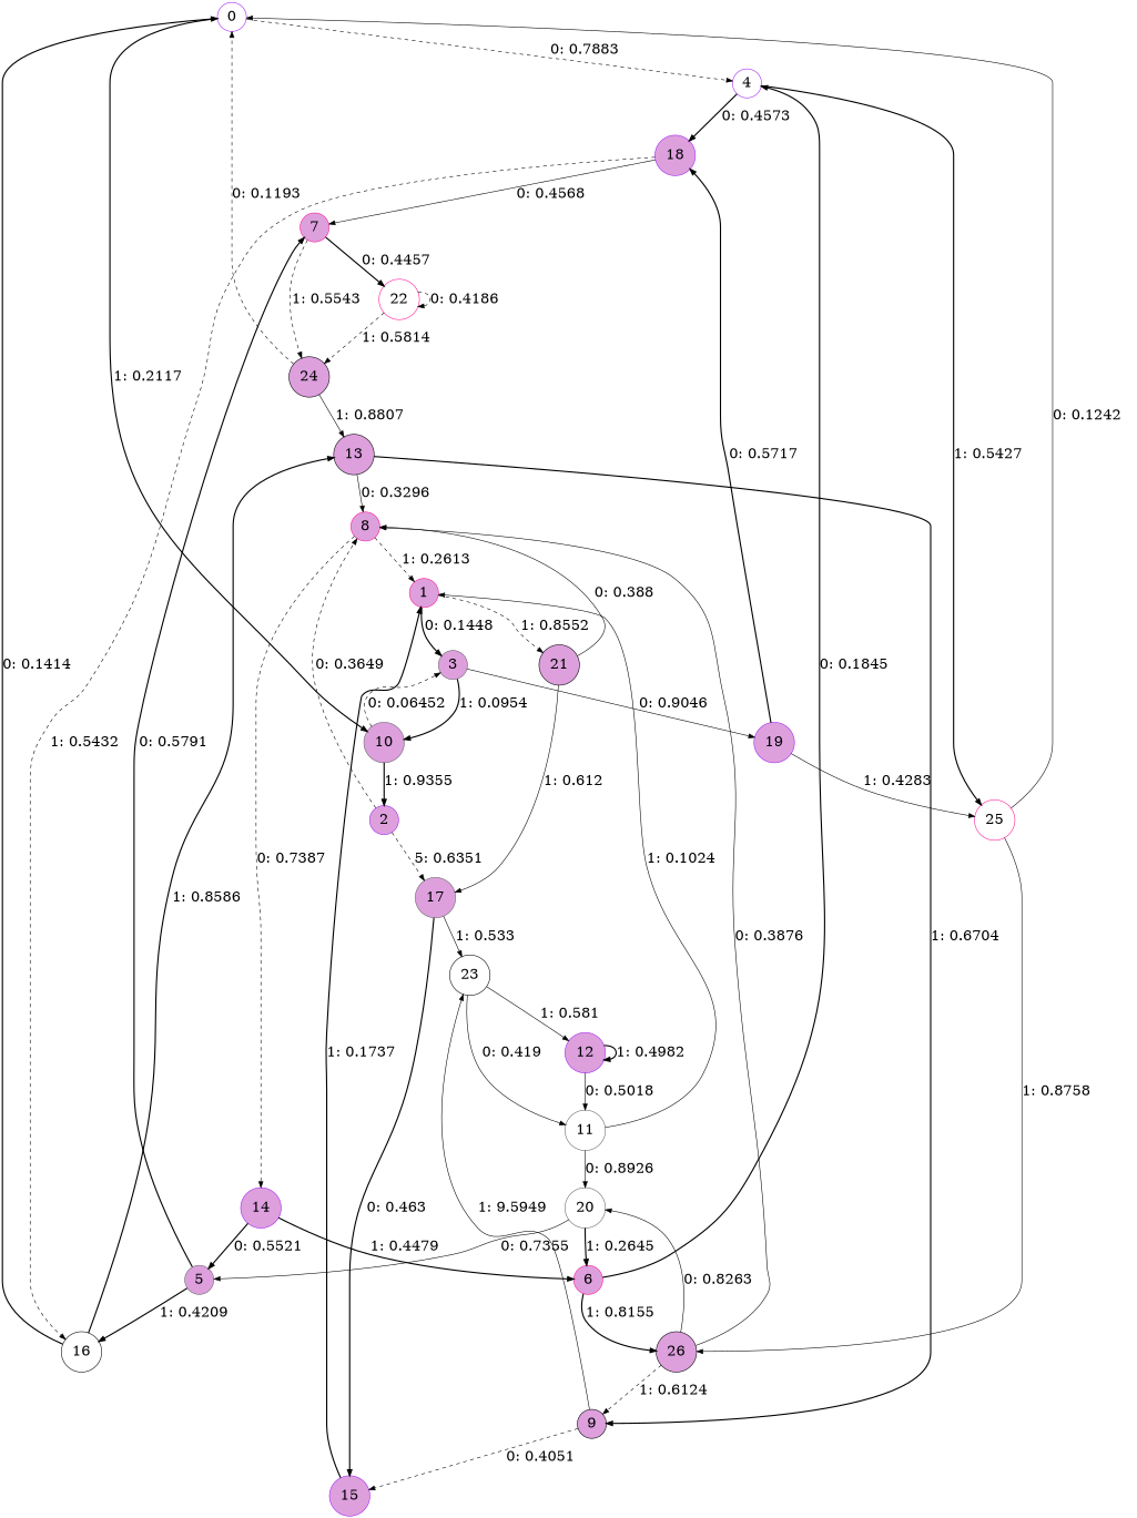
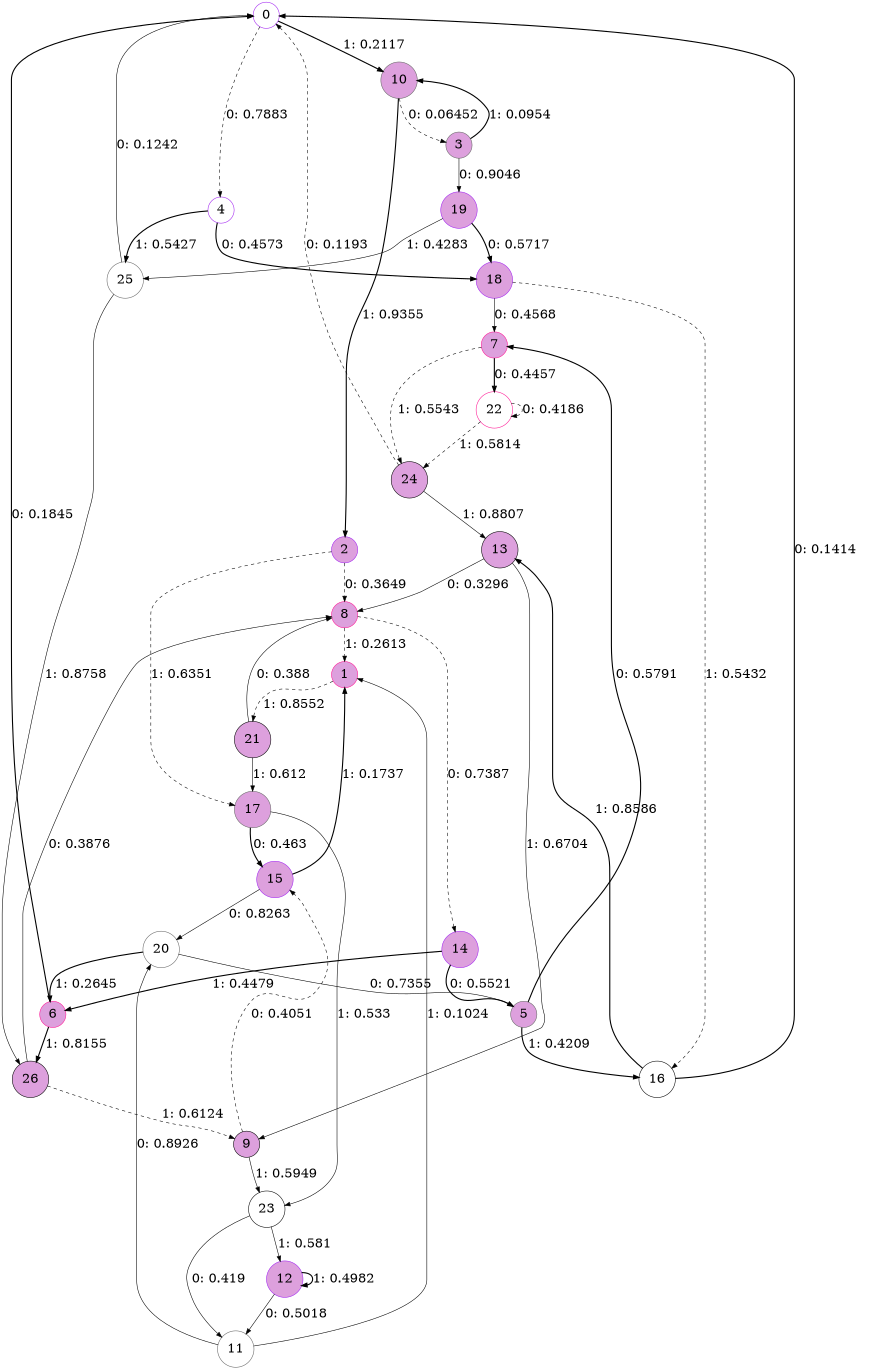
  digraph {
    node [color=purple fillcolor=plum fontsize=24 shape=circle style=filled]
    edge [fontsize=24 style=bold]
    0 [fillcolor=white]
    4 [fillcolor=white]
    10 [color=gray40]
    18
-   25 [color=deeppink fillcolor=white]
+   25 [color=gray40 fillcolor=white]
    3 [color=gray40]
    2
    7 [color=deeppink]
    16 [color=black fillcolor=white]
    26 [color=black]
    19
    8 [color=deeppink]
    17 [color=gray40]
    1 [color=deeppink]
    21 [color=black]
    14
    15
    23 [color=black fillcolor=white]
    5 [color=gray40]
    6 [color=deeppink]
    20 [color=gray40 fillcolor=white]
    11 [color=gray40 fillcolor=white]
    12
    22 [color=deeppink fillcolor=white]
    24 [color=black]
    13 [color=black]
    9 [color=black]
    0 -> 4 [label="0: 0.7883   " style=dashed]
    0 -> 10 [label="1: 0.2117   "]
    4 -> 18 [label="0: 0.4573   "]
    4 -> 25 [label="1: 0.5427   "]
    10 -> 3 [label="0: 0.06452  " style=dashed]
    10 -> 2 [label="1: 0.9355   "]
    18 -> 7 [label="0: 0.4568   " style=solid]
    18 -> 16 [label="1: 0.5432   " style=dashed]
    25 -> 0 [label="0: 0.1242   " style=solid]
    25 -> 26 [label="1: 0.8758   " style=solid]
    3 -> 10 [label="1: 0.0954   "]
    3 -> 19 [label="0: 0.9046   " style=solid]
    2 -> 8 [label="0: 0.3649   " style=dashed]
-   2 -> 17 [label="5: 0.6351   " style=dashed]
+   2 -> 17 [label="1: 0.6351   " style=dashed]
    7 -> 22 [label="0: 0.4457   "]
    7 -> 24 [label="1: 0.5543   " style=dashed]
    16 -> 0 [label="0: 0.1414   "]
    16 -> 13 [label="1: 0.8586   "]
    26 -> 8 [label="0: 0.3876   " style=solid]
    26 -> 9 [label="1: 0.6124   " style=dashed]
    19 -> 18 [label="0: 0.5717   "]
    19 -> 25 [label="1: 0.4283   " style=solid]
    8 -> 1 [label="1: 0.2613   " style=dashed]
    8 -> 14 [label="0: 0.7387   " style=dashed]
    17 -> 15 [label="0: 0.463    "]
    17 -> 23 [label="1: 0.533    " style=solid]
-   1 -> 3 [label="0: 0.1448   "]
    1 -> 21 [label="1: 0.8552   " style=dashed]
    21 -> 8 [label="0: 0.388    " style=solid]
    21 -> 17 [label="1: 0.612    " style=solid]
    14 -> 5 [label="0: 0.5521   "]
    14 -> 6 [label="1: 0.4479   "]
    15 -> 1 [label="1: 0.1737   "]
-   26 -> 20 [label="0: 0.8263   " style=solid]
+   15 -> 20 [label="0: 0.8263   " style=solid]
    23 -> 11 [label="0: 0.419    " style=solid]
    23 -> 12 [label="1: 0.581    " style=solid]
    5 -> 7 [label="0: 0.5791   "]
    5 -> 16 [label="1: 0.4209   "]
-   6 -> 4 [label="0: 0.1845   "]
+   6 -> 0 [label="0: 0.1845   "]
    6 -> 26 [label="1: 0.8155   "]
    20 -> 5 [label="0: 0.7355   " style=solid]
    20 -> 6 [label="1: 0.2645   "]
    11 -> 1 [label="1: 0.1024   " style=solid]
    11 -> 20 [label="0: 0.8926   " style=solid]
    12 -> 11 [label="0: 0.5018   " style=solid]
    12 -> 12 [label="1: 0.4982   "]
    22 -> 22 [label="0: 0.4186   " style=dashed]
    22 -> 24 [label="1: 0.5814   " style=dashed]
    24 -> 0 [label="0: 0.1193   " style=dashed]
    24 -> 13 [label="1: 0.8807   " style=solid]
    13 -> 8 [label="0: 0.3296   " style=solid]
-   13 -> 9 [label="1: 0.6704   "]
+   13 -> 9 [label="1: 0.6704   " style=solid]
    9 -> 15 [label="0: 0.4051   " style=dashed]
-   9 -> 23 [label="1: 9.5949   " style=solid]
+   9 -> 23 [label="1: 0.5949   " style=solid]
  }
